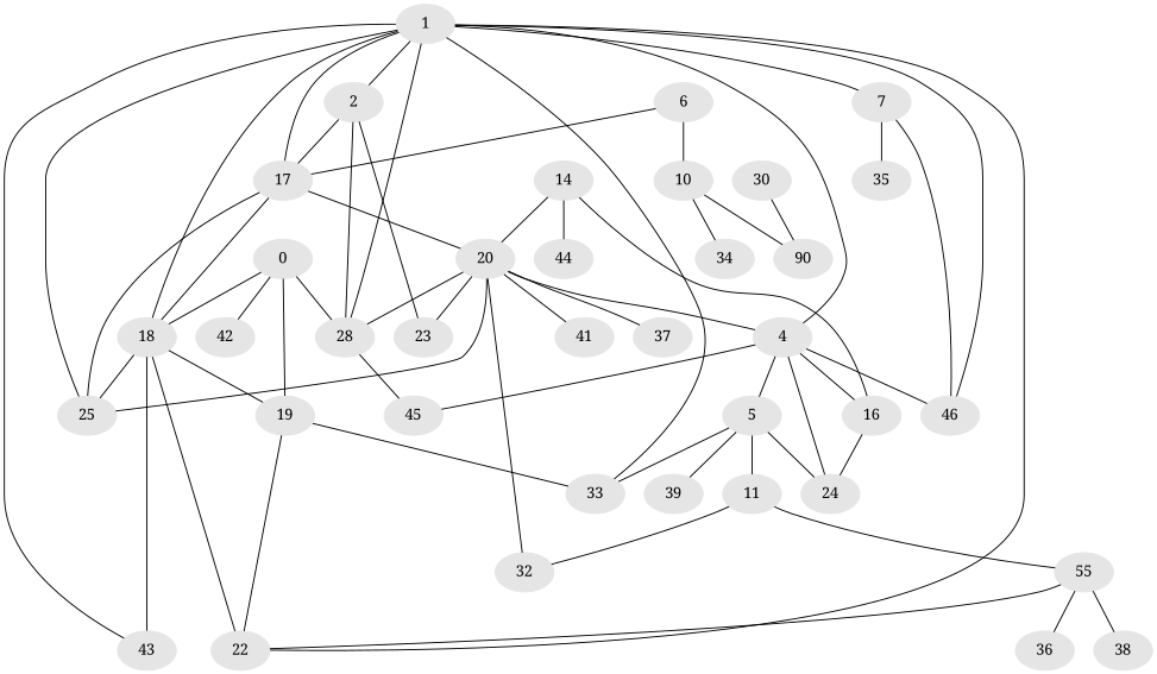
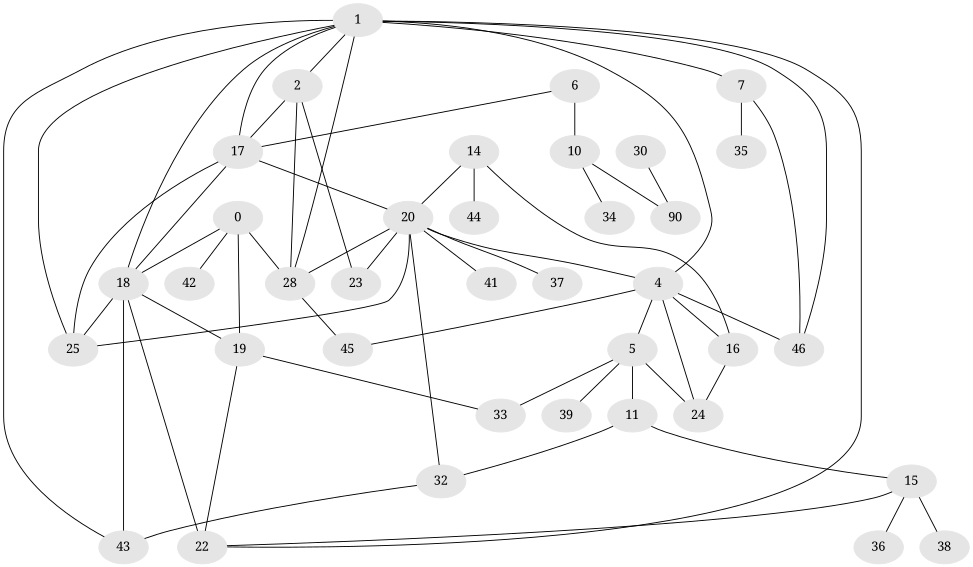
  graph {
    fontname="Noto Serif"
    node [color=gray90 fontname="Noto Serif" style=filled]
    edge [fontname="Noto Serif" weight=1.0]
    1
    2
    4
    7
    17
    18
    22
    25
    28
    33
    43
    46
    23
    5
    16
    24
    45
    11
    39
    35
    20
    19
-   15 [label=55]
+   15
    32
    6
    10
    34
    n28 [label=90]
    n29 [label=0]
    42
    36
    38
    14
    44
    37
    41
    30
    1 -- 2
    1 -- 4
    1 -- 7
    1 -- 17
    1 -- 18
    1 -- 22
    1 -- 25
    1 -- 28 [weight=2.0]
-   1 -- 33
    1 -- 43 [weight=2.0]
    1 -- 46
    2 -- 17
    2 -- 28
    2 -- 23
    4 -- 46
    4 -- 5
    4 -- 16
    4 -- 24
    4 -- 45
    7 -- 46
    7 -- 35
    17 -- 18
    17 -- 25
    17 -- 20
    18 -- 22 [weight=3.0]
    18 -- 25
    18 -- 43 [weight=2.0]
    18 -- 19
    28 -- 45
    5 -- 33
    5 -- 24
    5 -- 11 [weight=2.0]
    5 -- 39
    16 -- 24
    11 -- 15
    11 -- 32
    20 -- 4
    20 -- 25
    20 -- 28
    20 -- 23
    20 -- 32
    20 -- 37
    20 -- 41
    19 -- 22
    19 -- 33
    15 -- 22
    15 -- 36
    15 -- 38
+   32 -- 43
    6 -- 17
    6 -- 10
    10 -- 34
    10 -- n28
    n29 -- 18
    n29 -- 28
    n29 -- 19 [weight=2.0]
    n29 -- 42
    14 -- 16
    14 -- 20
    14 -- 44
    30 -- n28
  }
